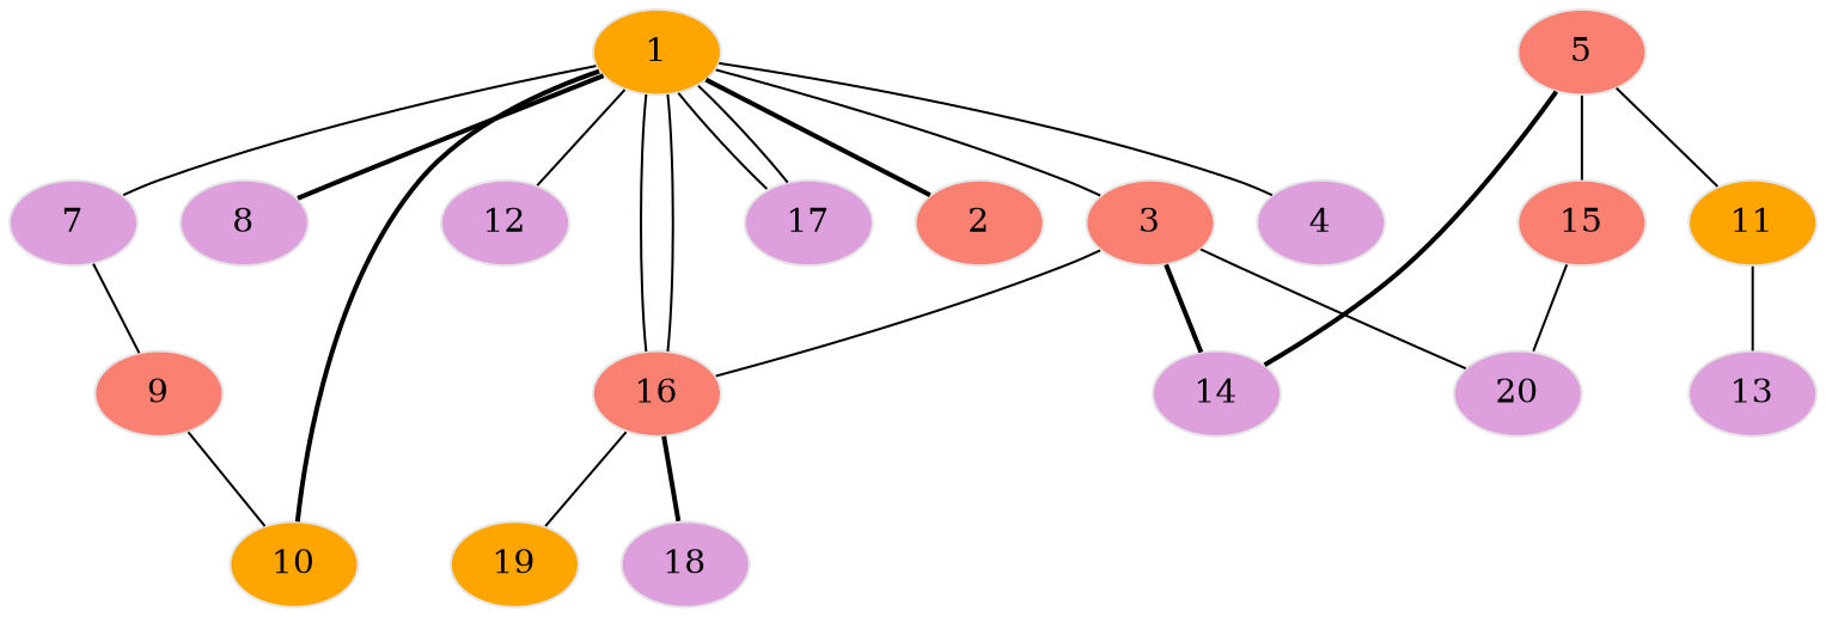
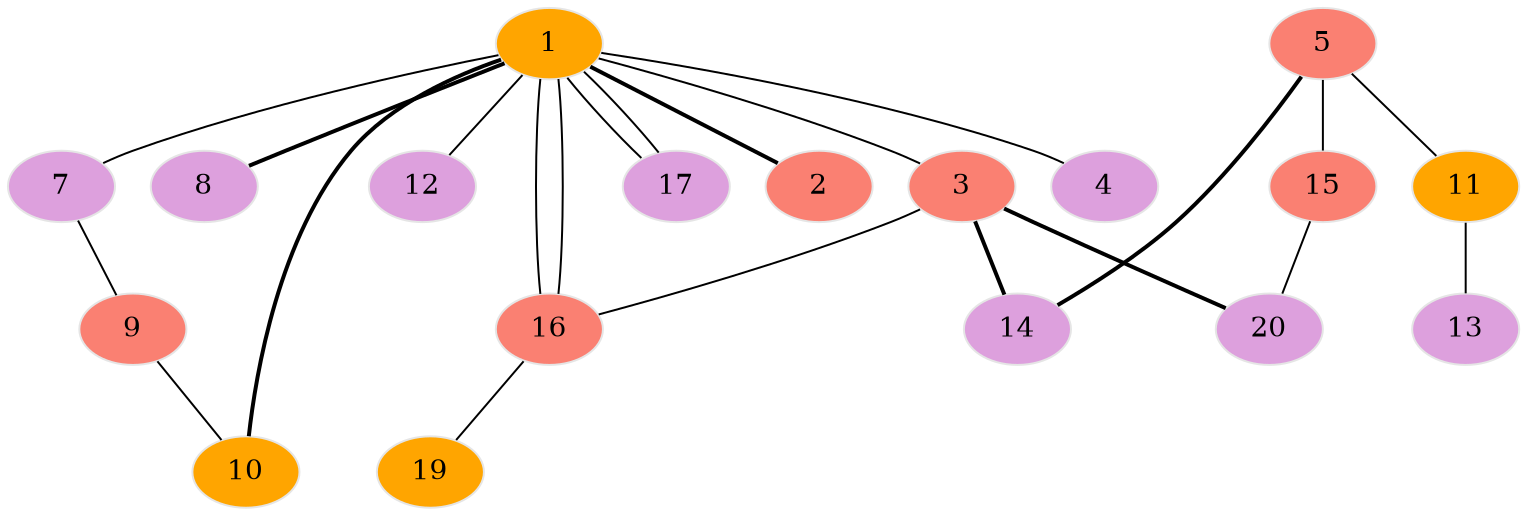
  graph {
    node [color=gray90 fillcolor=plum style=filled]
    edge [style=solid]
    1 [fillcolor=orange]
    2 [fillcolor=salmon]
    3 [fillcolor=salmon]
    4
    7
    8
    10 [fillcolor=orange]
    12
    16 [fillcolor=salmon]
    17
    14
    20
    9 [fillcolor=salmon]
-   18
    19 [fillcolor=orange]
    5 [fillcolor=salmon]
    11 [fillcolor=orange]
    15 [fillcolor=salmon]
    13
    1 -- 2 [style=bold]
    1 -- 3
    1 -- 4
    1 -- 7
    1 -- 8 [style=bold]
    1 -- 10 [style=bold]
    1 -- 12
    1 -- 16
    1 -- 16
    1 -- 17
    1 -- 17
    3 -- 16
    3 -- 14 [style=bold]
-   3 -- 20
+   3 -- 20 [style=bold]
    7 -- 9
-   16 -- 18 [style=bold]
    16 -- 19
    9 -- 10
    5 -- 14 [style=bold]
    5 -- 11
    5 -- 15
    11 -- 13
    15 -- 20
  }
